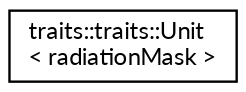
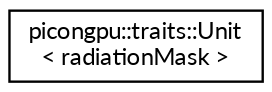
  digraph {
    rankdir=LR
    fontname=Lato
-   n1 [color=black fillcolor=white fontname=Lato fontsize=10 height=0.2 label="traits::traits::Unit\l\< radiationMask \>" shape=record style=filled width=0.4]
+   n1 [color=black fillcolor=white fontname=Lato fontsize=10 height=0.2 label="picongpu::traits::Unit\l\< radiationMask \>" shape=record style=filled width=0.4]
  }
